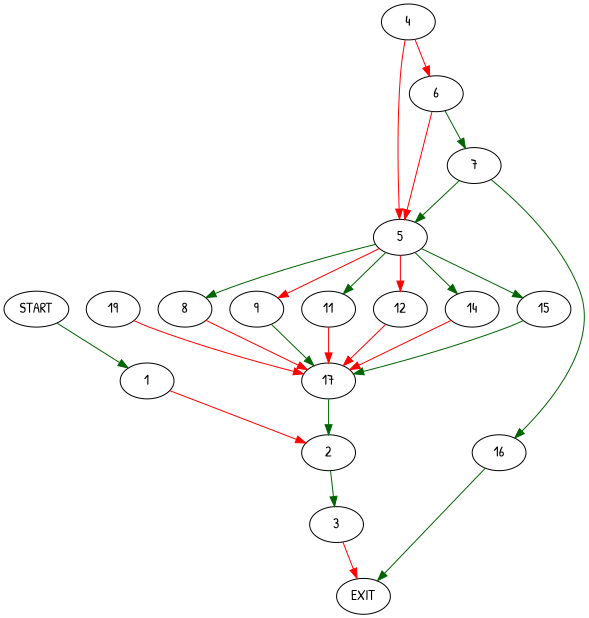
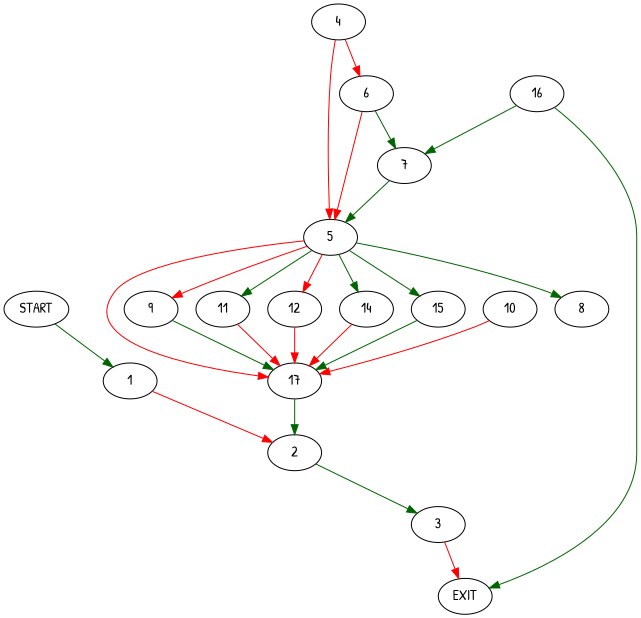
  digraph {
    fontname="Patrick Hand"
    node [fontname="Patrick Hand"]
    edge [color=darkgreen fontname="Patrick Hand"]
    n1 [label=START]
    1
    2
    n4 [label=EXIT]
    3
    4
    5
    6
    8
    9
    11
    12
    14
    15
    7
    17
-   10 [label=19]
+   10
    16
    n1 -> 1
    1 -> 2 [color=red]
    2 -> 3
    3 -> n4 [color=red]
    4 -> 5 [color=red]
    4 -> 6 [color=red]
    5 -> 8
    5 -> 9 [color=red]
    5 -> 11
    5 -> 12 [color=red]
    5 -> 14
    5 -> 15
    6 -> 5 [color=red]
    6 -> 7
-   8 -> 17 [color=red]
+   5 -> 17 [color=red]
    9 -> 17
    11 -> 17 [color=red]
    12 -> 17 [color=red]
    14 -> 17 [color=red]
    15 -> 17
    7 -> 5
-   7 -> 16
+   16 -> 7
    17 -> 2
    10 -> 17 [color=red]
    16 -> n4
  }
